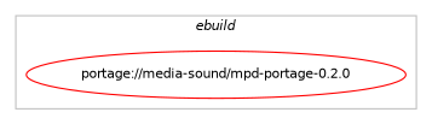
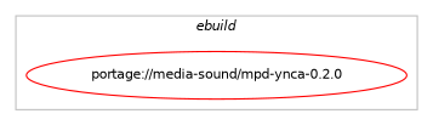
  digraph {
    compound=true
    concentrate=true
    fontname=Helvetica
    fontsize=10
    newrank=true
    rankdir=LR
    ranksep=1.5
-   n1 [color=red fontname=Helvetica fontsize=10 label="portage://media-sound/mpd-portage-0.2.0" width=4]
+   n1 [color=red fontname=Helvetica fontsize=10 label="portage://media-sound/mpd-ynca-0.2.0" width=4]
    subgraph cluster_1 {
      color=gray
      label=<<i>ebuild</i>>
      rank=same
      n1
    }
    subgraph cluster_2 {
      color=gray
      label=<<i>dependencies</i>>
      subgraph cluster_3 {
        color=gray
        fillcolor="#eeeeee"
        label=<<i>compile</i>>
        style=filled
      }
      subgraph cluster_4 {
        color=gray
        fillcolor="#eeeeee"
        label=<<i>compile and run</i>>
        style=filled
      }
      subgraph cluster_5 {
        color=gray
        fillcolor="#eeeeee"
        label=<<i>run</i>>
        style=filled
      }
    }
    subgraph cluster_6 {
      color=gray
      label=<<i>candidates</i>>
      rank=same
    }
  }
